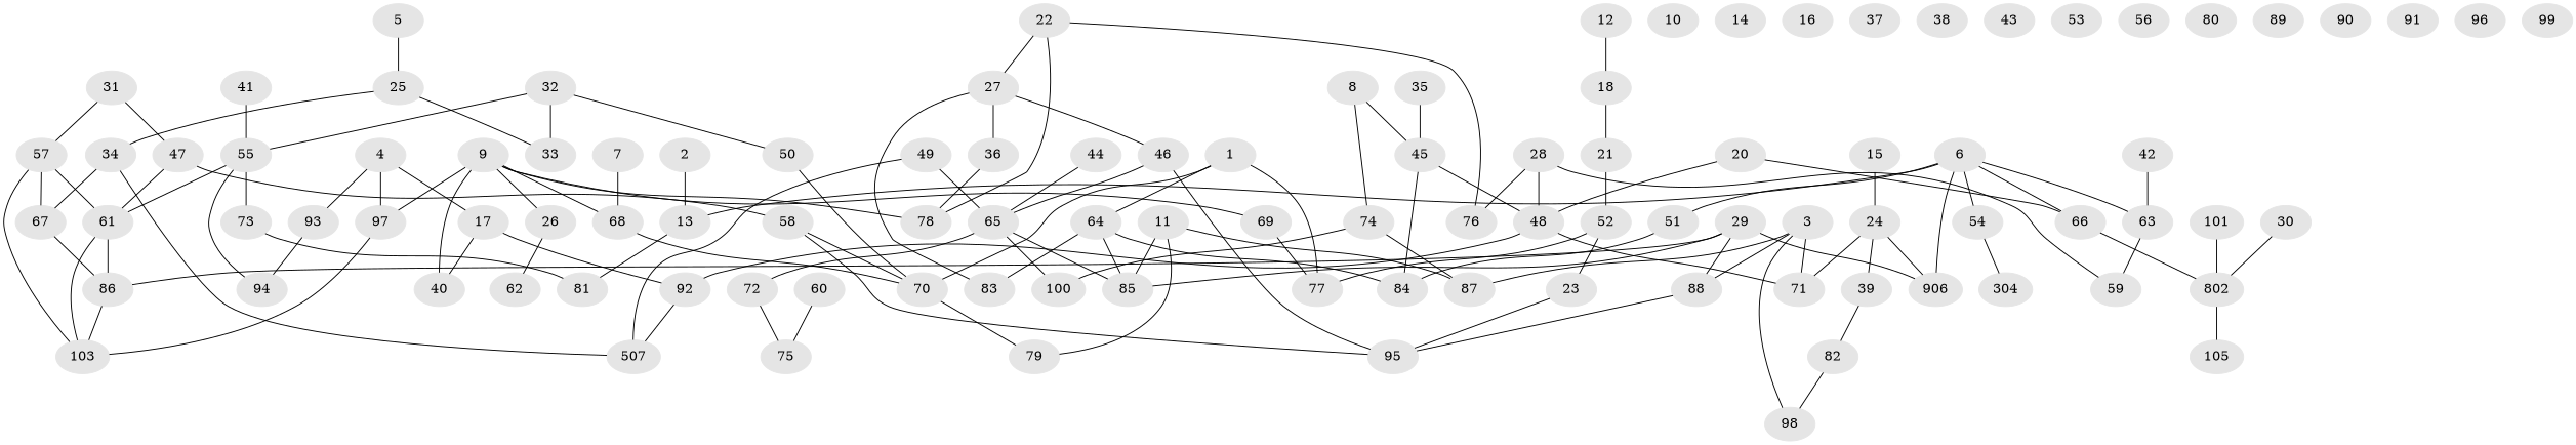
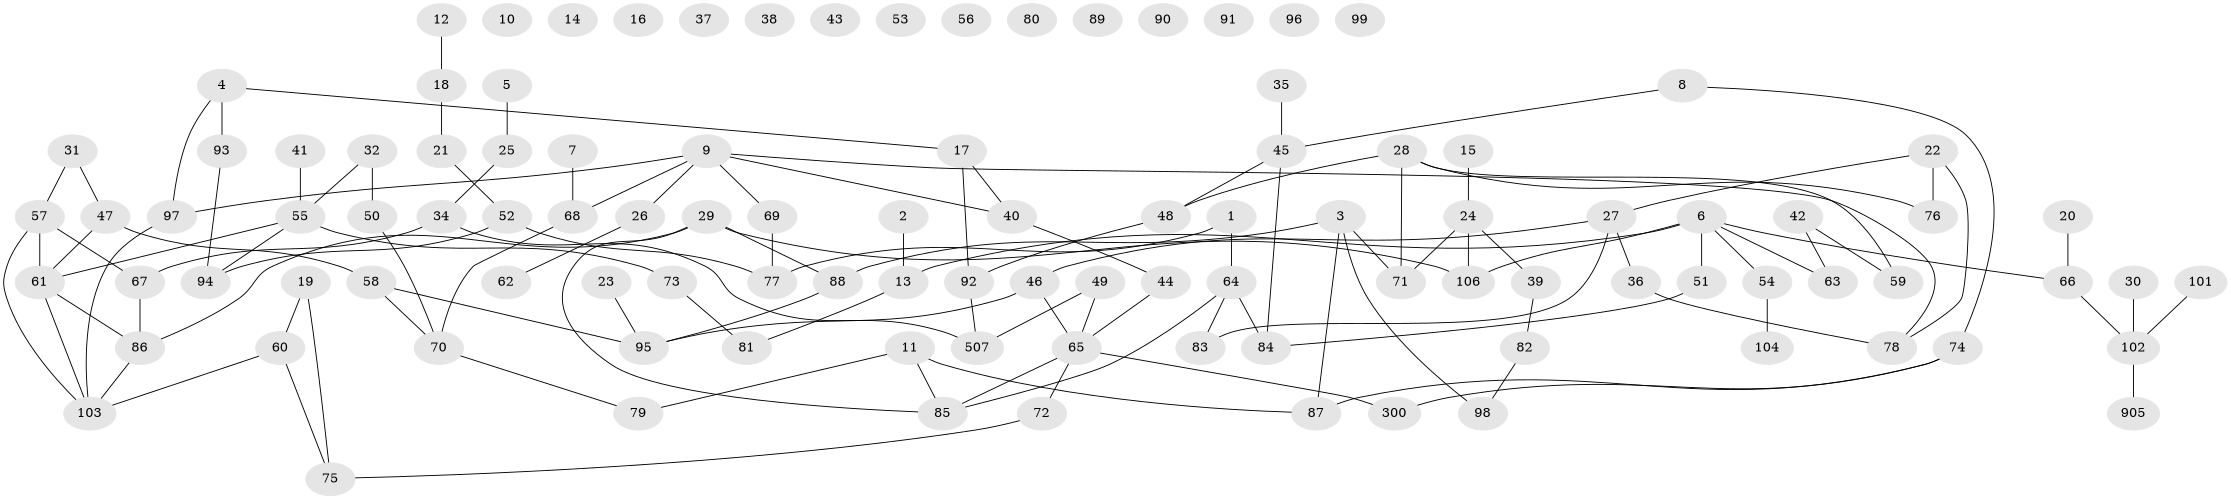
  graph {
    node [color=gray90 style=filled]
    1
    64
    70
    77
    85
    83
    84
    79
    2
    13
    81
    3
    71
    87
    88
    98
    95
    4
    17
    93
    97
    40
    92
    94
    103
    5
    25
-   33
    34
    6
    51
    54
    63
    66
-   106 [label=906]
-   104 [label=304]
-   102 [label=802]
+   106
+   104
+   102
    7
    68
    8
    45
    74
    48
-   100
+   100 [label=300]
    9
    26
    69
    78
    62
    44
    10
    11
    12
    18
    21
    65
    14
    15
    24
    39
    16
    n62 [label=507]
    52
+   19
    60
    75
    20
    22
    27
    76
    36
    46
    23
    82
    67
    28
    59
    29
    86
    30
-   105
+   105 [label=905]
    31
    47
    57
    58
    61
    32
    50
    55
    73
    35
    37
    38
    41
    42
    43
    72
    49
    53
    56
    80
    89
    90
    91
    96
    99
    101
    1 -- 64
-   1 -- 70
    1 -- 77
    64 -- 85
    64 -- 83
    64 -- 84
    70 -- 79
    2 -- 13
    13 -- 81
    3 -- 71
    3 -- 87
    3 -- 88
    3 -- 98
    88 -- 95
    4 -- 17
    4 -- 93
    4 -- 97
    17 -- 40
    17 -- 92
    93 -- 94
    97 -- 103
+   40 -- 44
    92 -- n62
    5 -- 25
-   25 -- 33
    25 -- 34
    34 -- n62
    34 -- 67
    6 -- 13
    6 -- 51
    6 -- 54
    6 -- 63
    6 -- 66
    6 -- 106
    51 -- 84
    54 -- 104
    66 -- 102
    102 -- 105
    7 -- 68
    68 -- 70
    8 -- 45
    8 -- 74
    45 -- 84
    45 -- 48
    74 -- 87
    74 -- 100
-   48 -- 71
+   28 -- 71
    48 -- 92
    9 -- 97
    9 -- 40
    9 -- 68
    9 -- 26
    9 -- 69
    9 -- 78
    26 -- 62
    69 -- 77
    44 -- 65
    11 -- 85
    11 -- 79
    11 -- 87
    12 -- 18
    18 -- 21
    21 -- 52
    65 -- 85
    65 -- 100
    65 -- 72
    15 -- 24
    24 -- 71
    24 -- 106
    24 -- 39
    39 -- 82
    52 -- 77
-   52 -- 23
+   52 -- 94
+   19 -- 60
+   19 -- 75
+   60 -- 103
    60 -- 75
    20 -- 66
-   20 -- 48
    22 -- 78
    22 -- 27
    22 -- 76
    27 -- 83
    27 -- 36
    27 -- 46
    36 -- 78
    46 -- 95
    46 -- 65
    23 -- 95
    82 -- 98
    67 -- 86
    28 -- 48
    28 -- 76
    28 -- 59
    29 -- 85
    29 -- 88
    29 -- 106
    29 -- 86
    86 -- 103
    30 -- 102
    31 -- 47
    31 -- 57
    47 -- 58
    47 -- 61
    57 -- 103
    57 -- 67
    57 -- 61
    58 -- 70
    58 -- 95
    61 -- 103
    61 -- 86
-   32 -- 33
    32 -- 50
    32 -- 55
    50 -- 70
    55 -- 94
    55 -- 61
    55 -- 73
    73 -- 81
    35 -- 45
    41 -- 55
    42 -- 63
-   63 -- 59
+   42 -- 59
    72 -- 75
    49 -- 65
    49 -- n62
    101 -- 102
  }
